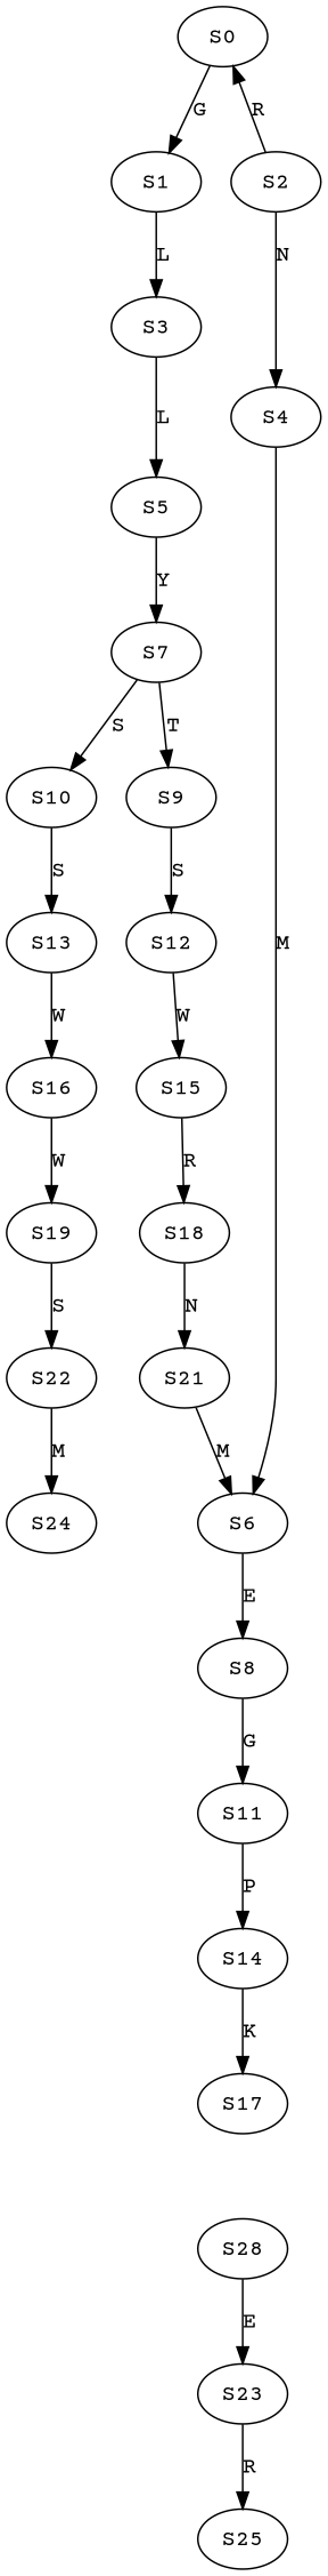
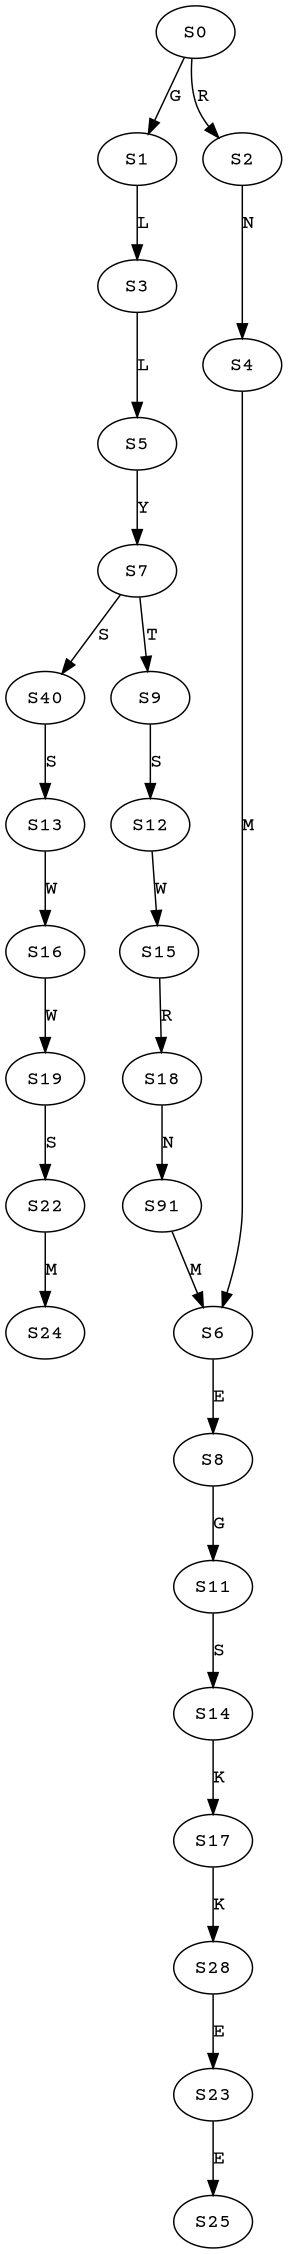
  strict digraph {
    fontname="Courier Prime"
    node [fontname="Courier Prime"]
    edge [fontname="Courier Prime"]
    S0
    S1
    S2
    S3
    S4
    S5
    S6
    S7
    S8
    S9
-   S10
+   S10 [label=S40]
    S11
    S12
    S13
    S14
    S15
    S16
    S17
    S18
    S19
    n21 [label=S28]
-   S21
+   S21 [label=S91]
    S22
    S23
    S24
    S25
    S0 -> S1 [label=G]
-   S2 -> S0 [label=R]
+   S0 -> S2 [label=R]
    S1 -> S3 [label=L]
    S2 -> S4 [label=N]
    S3 -> S5 [label=L]
    S4 -> S6 [label=M]
    S5 -> S7 [label=Y]
    S6 -> S8 [label=E]
    S7 -> S9 [label=T]
    S7 -> S10 [label=S]
    S8 -> S11 [label=G]
    S9 -> S12 [label=S]
    S10 -> S13 [label=S]
-   S11 -> S14 [label=P]
+   S11 -> S14 [label=S]
    S12 -> S15 [label=W]
    S13 -> S16 [label=W]
    S14 -> S17 [label=K]
    S15 -> S18 [label=R]
    S16 -> S19 [label=W]
+   S17 -> n21 [label=K]
    S18 -> S21 [label=N]
    S19 -> S22 [label=S]
    n21 -> S23 [label=E]
    S21 -> S6 [label=M]
    S22 -> S24 [label=M]
-   S23 -> S25 [label=R]
+   S23 -> S25 [label=E]
  }
